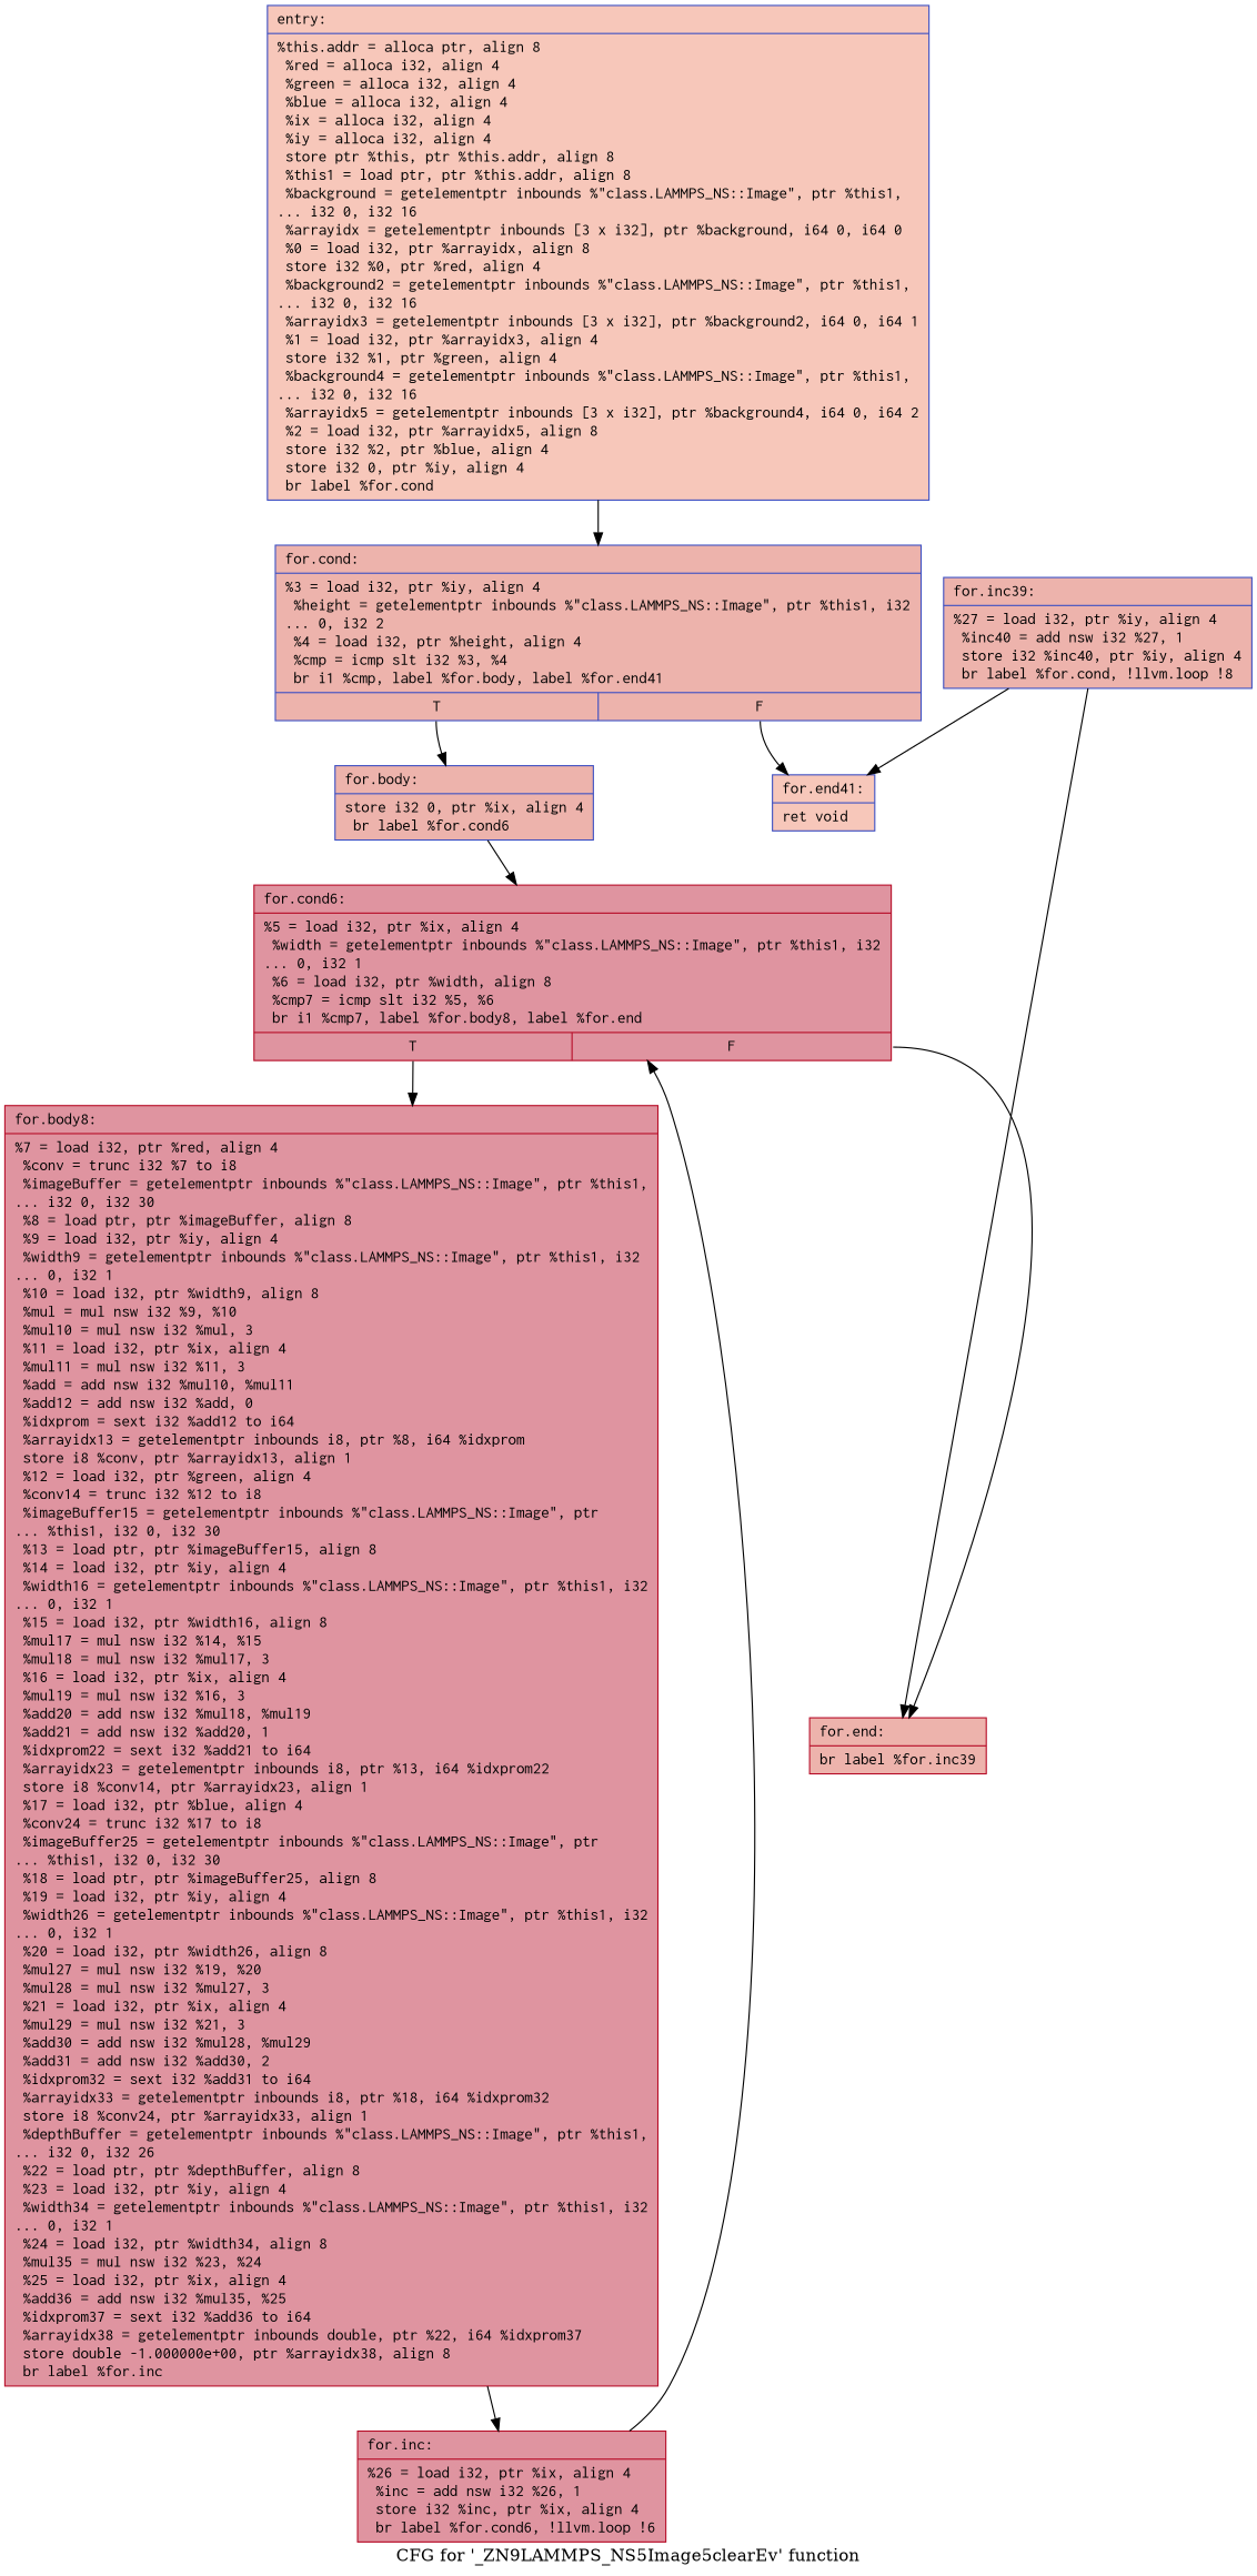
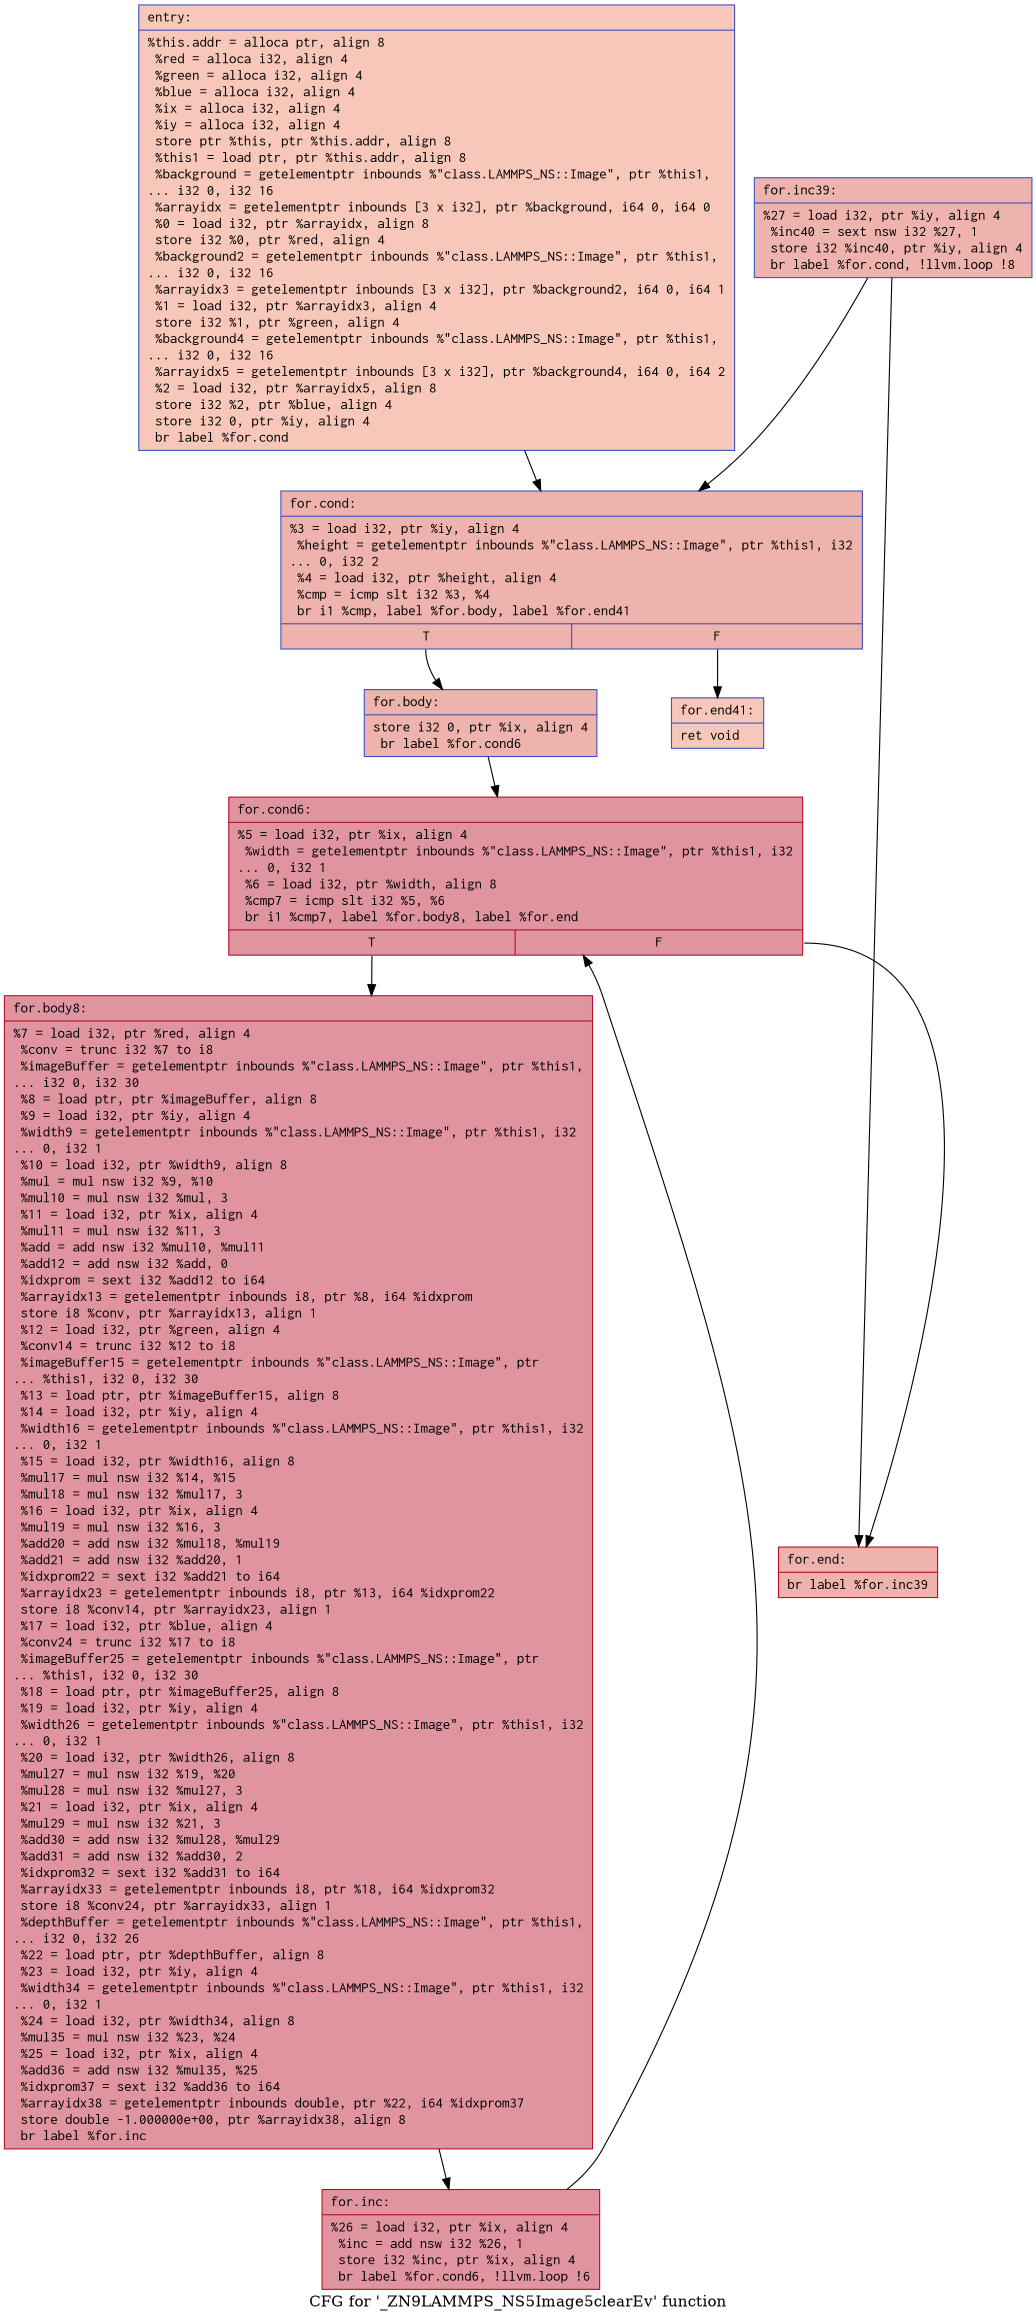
  digraph {
    label="CFG for '_ZN9LAMMPS_NS5Image5clearEv' function"
    node [color="#3d50c3ff" fillcolor="#d6524470" fontname=Courier shape=record style=filled]
    n1 [fillcolor="#ec7f6370" label="{entry:\l|  %this.addr = alloca ptr, align 8\l  %red = alloca i32, align 4\l  %green = alloca i32, align 4\l  %blue = alloca i32, align 4\l  %ix = alloca i32, align 4\l  %iy = alloca i32, align 4\l  store ptr %this, ptr %this.addr, align 8\l  %this1 = load ptr, ptr %this.addr, align 8\l  %background = getelementptr inbounds %\"class.LAMMPS_NS::Image\", ptr %this1,\l... i32 0, i32 16\l  %arrayidx = getelementptr inbounds [3 x i32], ptr %background, i64 0, i64 0\l  %0 = load i32, ptr %arrayidx, align 8\l  store i32 %0, ptr %red, align 4\l  %background2 = getelementptr inbounds %\"class.LAMMPS_NS::Image\", ptr %this1,\l... i32 0, i32 16\l  %arrayidx3 = getelementptr inbounds [3 x i32], ptr %background2, i64 0, i64 1\l  %1 = load i32, ptr %arrayidx3, align 4\l  store i32 %1, ptr %green, align 4\l  %background4 = getelementptr inbounds %\"class.LAMMPS_NS::Image\", ptr %this1,\l... i32 0, i32 16\l  %arrayidx5 = getelementptr inbounds [3 x i32], ptr %background4, i64 0, i64 2\l  %2 = load i32, ptr %arrayidx5, align 8\l  store i32 %2, ptr %blue, align 4\l  store i32 0, ptr %iy, align 4\l  br label %for.cond\l}"]
    n2 [label="{for.cond:\l|  %3 = load i32, ptr %iy, align 4\l  %height = getelementptr inbounds %\"class.LAMMPS_NS::Image\", ptr %this1, i32\l... 0, i32 2\l  %4 = load i32, ptr %height, align 4\l  %cmp = icmp slt i32 %3, %4\l  br i1 %cmp, label %for.body, label %for.end41\l|{<s0>T|<s1>F}}"]
    n3 [label="{for.body:\l|  store i32 0, ptr %ix, align 4\l  br label %for.cond6\l}"]
    n4 [fillcolor="#ec7f6370" label="{for.end41:\l|  ret void\l}"]
    n5 [color="#b70d28ff" fillcolor="#b70d2870" label="{for.cond6:\l|  %5 = load i32, ptr %ix, align 4\l  %width = getelementptr inbounds %\"class.LAMMPS_NS::Image\", ptr %this1, i32\l... 0, i32 1\l  %6 = load i32, ptr %width, align 8\l  %cmp7 = icmp slt i32 %5, %6\l  br i1 %cmp7, label %for.body8, label %for.end\l|{<s0>T|<s1>F}}"]
    n6 [color="#b70d28ff" fillcolor="#b70d2870" label="{for.body8:\l|  %7 = load i32, ptr %red, align 4\l  %conv = trunc i32 %7 to i8\l  %imageBuffer = getelementptr inbounds %\"class.LAMMPS_NS::Image\", ptr %this1,\l... i32 0, i32 30\l  %8 = load ptr, ptr %imageBuffer, align 8\l  %9 = load i32, ptr %iy, align 4\l  %width9 = getelementptr inbounds %\"class.LAMMPS_NS::Image\", ptr %this1, i32\l... 0, i32 1\l  %10 = load i32, ptr %width9, align 8\l  %mul = mul nsw i32 %9, %10\l  %mul10 = mul nsw i32 %mul, 3\l  %11 = load i32, ptr %ix, align 4\l  %mul11 = mul nsw i32 %11, 3\l  %add = add nsw i32 %mul10, %mul11\l  %add12 = add nsw i32 %add, 0\l  %idxprom = sext i32 %add12 to i64\l  %arrayidx13 = getelementptr inbounds i8, ptr %8, i64 %idxprom\l  store i8 %conv, ptr %arrayidx13, align 1\l  %12 = load i32, ptr %green, align 4\l  %conv14 = trunc i32 %12 to i8\l  %imageBuffer15 = getelementptr inbounds %\"class.LAMMPS_NS::Image\", ptr\l... %this1, i32 0, i32 30\l  %13 = load ptr, ptr %imageBuffer15, align 8\l  %14 = load i32, ptr %iy, align 4\l  %width16 = getelementptr inbounds %\"class.LAMMPS_NS::Image\", ptr %this1, i32\l... 0, i32 1\l  %15 = load i32, ptr %width16, align 8\l  %mul17 = mul nsw i32 %14, %15\l  %mul18 = mul nsw i32 %mul17, 3\l  %16 = load i32, ptr %ix, align 4\l  %mul19 = mul nsw i32 %16, 3\l  %add20 = add nsw i32 %mul18, %mul19\l  %add21 = add nsw i32 %add20, 1\l  %idxprom22 = sext i32 %add21 to i64\l  %arrayidx23 = getelementptr inbounds i8, ptr %13, i64 %idxprom22\l  store i8 %conv14, ptr %arrayidx23, align 1\l  %17 = load i32, ptr %blue, align 4\l  %conv24 = trunc i32 %17 to i8\l  %imageBuffer25 = getelementptr inbounds %\"class.LAMMPS_NS::Image\", ptr\l... %this1, i32 0, i32 30\l  %18 = load ptr, ptr %imageBuffer25, align 8\l  %19 = load i32, ptr %iy, align 4\l  %width26 = getelementptr inbounds %\"class.LAMMPS_NS::Image\", ptr %this1, i32\l... 0, i32 1\l  %20 = load i32, ptr %width26, align 8\l  %mul27 = mul nsw i32 %19, %20\l  %mul28 = mul nsw i32 %mul27, 3\l  %21 = load i32, ptr %ix, align 4\l  %mul29 = mul nsw i32 %21, 3\l  %add30 = add nsw i32 %mul28, %mul29\l  %add31 = add nsw i32 %add30, 2\l  %idxprom32 = sext i32 %add31 to i64\l  %arrayidx33 = getelementptr inbounds i8, ptr %18, i64 %idxprom32\l  store i8 %conv24, ptr %arrayidx33, align 1\l  %depthBuffer = getelementptr inbounds %\"class.LAMMPS_NS::Image\", ptr %this1,\l... i32 0, i32 26\l  %22 = load ptr, ptr %depthBuffer, align 8\l  %23 = load i32, ptr %iy, align 4\l  %width34 = getelementptr inbounds %\"class.LAMMPS_NS::Image\", ptr %this1, i32\l... 0, i32 1\l  %24 = load i32, ptr %width34, align 8\l  %mul35 = mul nsw i32 %23, %24\l  %25 = load i32, ptr %ix, align 4\l  %add36 = add nsw i32 %mul35, %25\l  %idxprom37 = sext i32 %add36 to i64\l  %arrayidx38 = getelementptr inbounds double, ptr %22, i64 %idxprom37\l  store double -1.000000e+00, ptr %arrayidx38, align 8\l  br label %for.inc\l}"]
    n7 [color="#b70d28ff" label="{for.end:\l|  br label %for.inc39\l}"]
    n8 [color="#b70d28ff" fillcolor="#b70d2870" label="{for.inc:\l|  %26 = load i32, ptr %ix, align 4\l  %inc = add nsw i32 %26, 1\l  store i32 %inc, ptr %ix, align 4\l  br label %for.cond6, !llvm.loop !6\l}"]
-   n9 [label="{for.inc39:\l|  %27 = load i32, ptr %iy, align 4\l  %inc40 = add nsw i32 %27, 1\l  store i32 %inc40, ptr %iy, align 4\l  br label %for.cond, !llvm.loop !8\l}"]
+   n9 [label="{for.inc39:\l|  %27 = load i32, ptr %iy, align 4\l  %inc40 = sext nsw i32 %27, 1\l  store i32 %inc40, ptr %iy, align 4\l  br label %for.cond, !llvm.loop !8\l}"]
    n1 -> n2
    n2 -> n3 [tailport=s0]
    n2 -> n4 [tailport=s1]
    n3 -> n5
    n5 -> n6 [tailport=s0]
    n5 -> n7 [tailport=s1]
    n6 -> n8
    n8 -> n5
-   n9 -> n4
+   n9 -> n2
    n9 -> n7
  }
